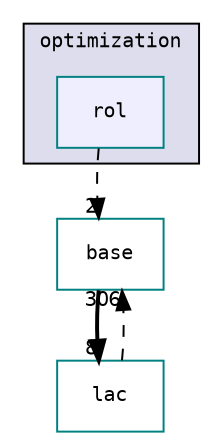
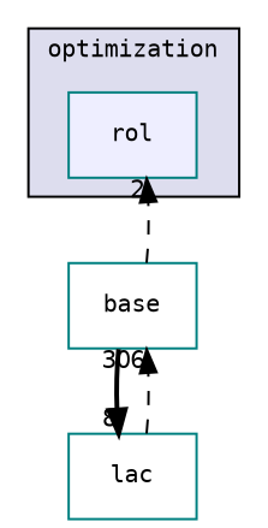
  digraph {
    compound=true
    fontname="DejaVu Sans Mono"
    node [color=teal fontname="DejaVu Sans Mono" fontsize=10 shape=box style=filled]
    edge [fontname="DejaVu Sans Mono" labeldistance=1.5 labelfontname=Helvetica labelfontsize=10 style=dashed]
    n1 [fillcolor="#eeeeff" label=rol pencolor=black]
    n2 [fillcolor=white label=base]
    n3 [label=lac style=""]
    subgraph cluster_1 {
      bgcolor="#ddddee"
      fontsize=10
      label=optimization
      pencolor=black
      n1
    }
-   n1 -> n2 [headlabel=2]
+   n2 -> n1 [headlabel=2]
    n2 -> n3 [headlabel=8 style=bold]
    n3 -> n2 [headlabel=306]
  }
